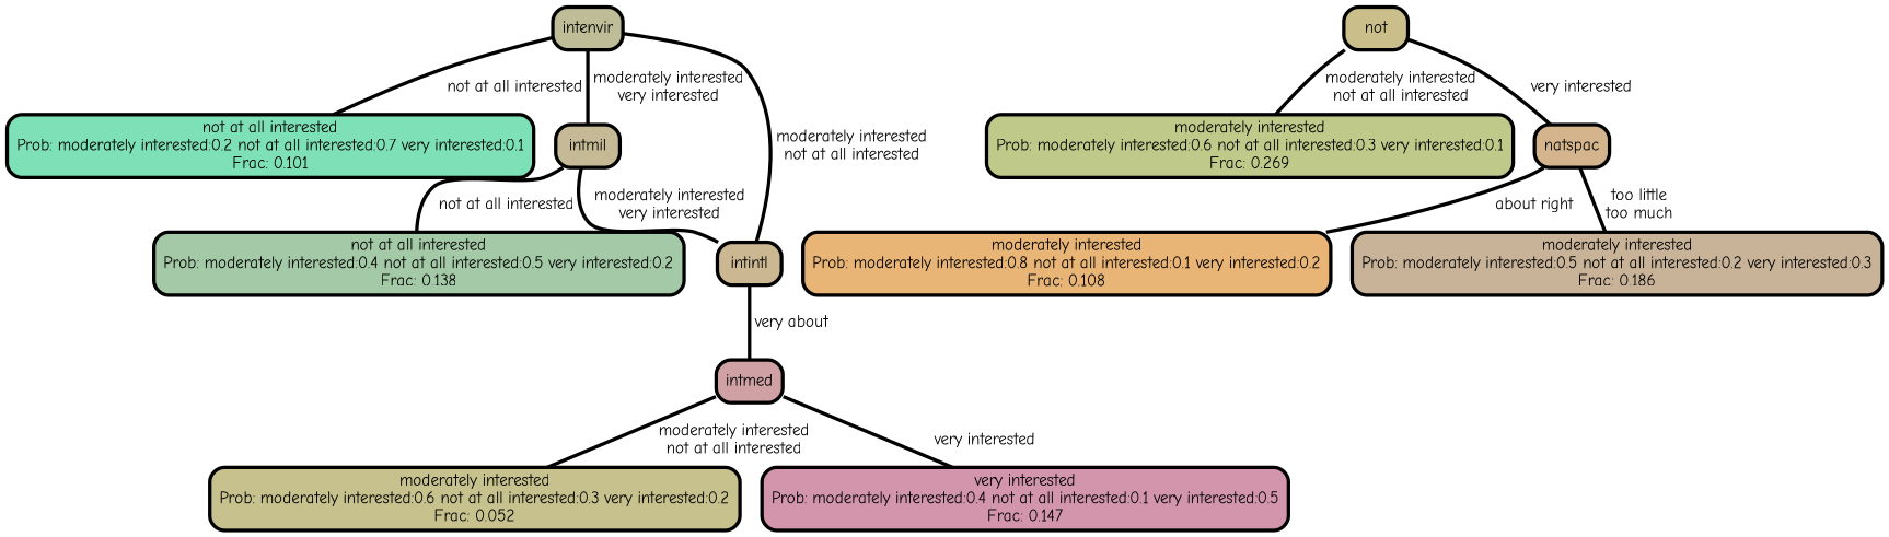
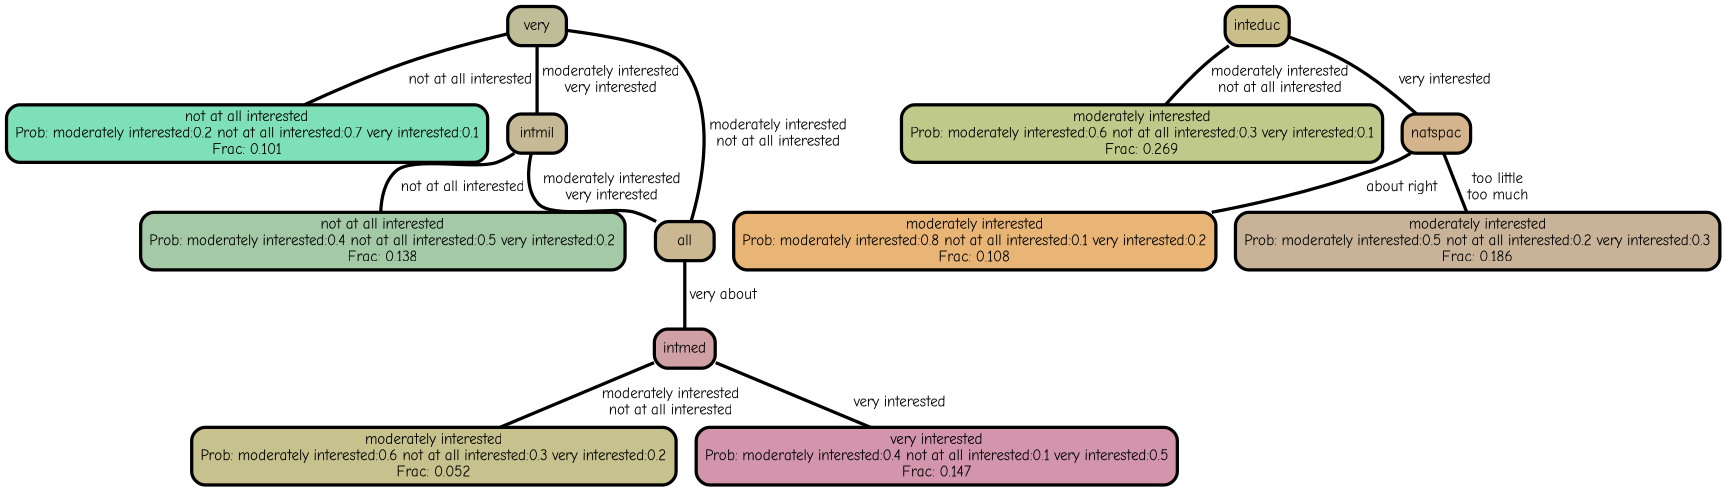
  graph {
    fontname="Comic Neue"
    ranksep="0 equally"
    splines=straight
    node [color=black fontcolor=black fontname="Comic Neue" penwidth=3 shape=box style="filled, rounded"]
    edge [color=black fontname="Comic Neue" penwidth=3]
    n1 [fillcolor="#7ee0b6" label="not at all interested\nProb: moderately interested:0.2 not at all interested:0.7 very interested:0.1\nFrac: 0.101"]
-   n2 [fillcolor="#bebd98" label=intenvir]
+   n2 [fillcolor="#bebd98" label=very]
    n3 [fillcolor="#c5ba95" label=intmil]
    n4 [fillcolor="#a4c9a6" label="not at all interested\nProb: moderately interested:0.4 not at all interested:0.5 very interested:0.2\nFrac: 0.138"]
-   n5 [fillcolor="#cbb792" label=intintl]
+   n5 [fillcolor="#cbb792" label=all]
    n6 [fillcolor="#cfa1a4" label=intmed]
    n7 [fillcolor="#bfca8a" label="moderately interested\nProb: moderately interested:0.6 not at all interested:0.3 very interested:0.1\nFrac: 0.269"]
-   n8 [fillcolor="#cabf8b" label=not]
+   n8 [fillcolor="#cabf8b" label=inteduc]
    n9 [fillcolor="#d4b48c" label=natspac]
    n10 [fillcolor="#e8b576" label="moderately interested\nProb: moderately interested:0.8 not at all interested:0.1 very interested:0.2\nFrac: 0.108"]
    n11 [fillcolor="#c8b399" label="moderately interested\nProb: moderately interested:0.5 not at all interested:0.2 very interested:0.3\nFrac: 0.186"]
    n12 [fillcolor="#c6c18d" label="moderately interested\nProb: moderately interested:0.6 not at all interested:0.3 very interested:0.2\nFrac: 0.052"]
    n13 [fillcolor="#d295ac" label="very interested\nProb: moderately interested:0.4 not at all interested:0.1 very interested:0.5\nFrac: 0.147"]
    subgraph sub_1 {
      rank=same
    }
    n2 -- n1 [label=" not at all interested"]
    n2 -- n3 [label=" moderately interested\n very interested"]
    n3 -- n4 [label=" not at all interested"]
    n3 -- n5 [label=" moderately interested\n very interested"]
    n5 -- n2 [label=" moderately interested\n not at all interested"]
    n5 -- n6 [label=" very about"]
    n6 -- n12 [label=" moderately interested\n not at all interested"]
    n6 -- n13 [label=" very interested"]
    n8 -- n7 [label=" moderately interested\n not at all interested"]
    n8 -- n9 [label=" very interested"]
    n9 -- n10 [label=" about right"]
    n9 -- n11 [label=" too little\n too much"]
  }
